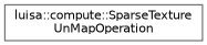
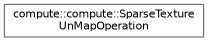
  digraph {
    rankdir=LR
-   n1 [color=grey40 fillcolor=white fontname=Helvetica fontsize=10 height=0.2 label="luisa::compute::SparseTexture\lUnMapOperation" shape=box style=filled width=0.4]
+   n1 [color=grey40 fillcolor=white fontname=Helvetica fontsize=10 height=0.2 label="compute::compute::SparseTexture\lUnMapOperation" shape=box style=filled width=0.4]
  }
